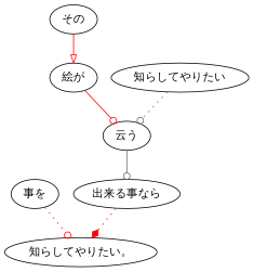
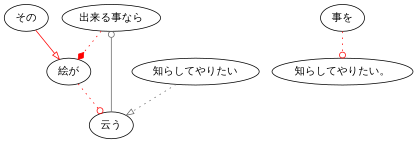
  digraph {
    edge [arrowhead=odot color=red style=dotted]
    n1 [label="出来る事なら"]
    n2 [label="知らしてやりたい。"]
    n3 [label="その"]
    n4 [label="絵が"]
    n5 [label="云う"]
    n6 [label="知らしてやりたい"]
    n7 [label="事を"]
-   n1 -> n2 [arrowhead=diamond]
+   n1 -> n4 [arrowhead=diamond]
    n3 -> n4 [arrowhead=onormal style=solid]
-   n4 -> n5 [style=solid]
+   n4 -> n5
    n5 -> n1 [color=gray40 style=solid]
-   n6 -> n5 [color=gray40]
+   n6 -> n5 [arrowhead=onormal color=gray40]
    n7 -> n2
  }
